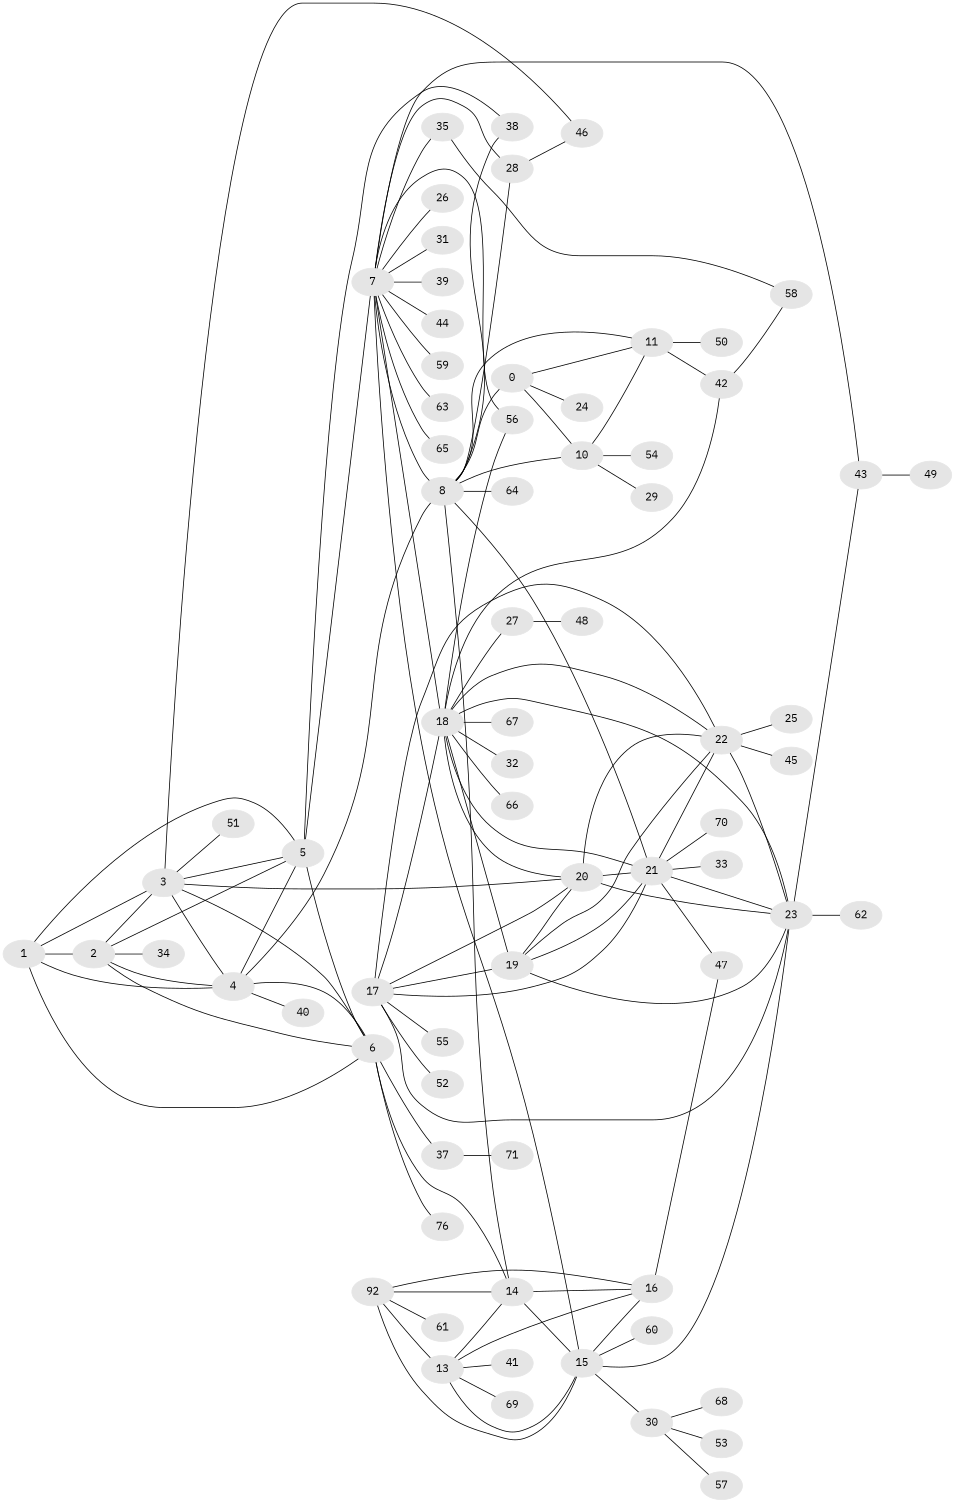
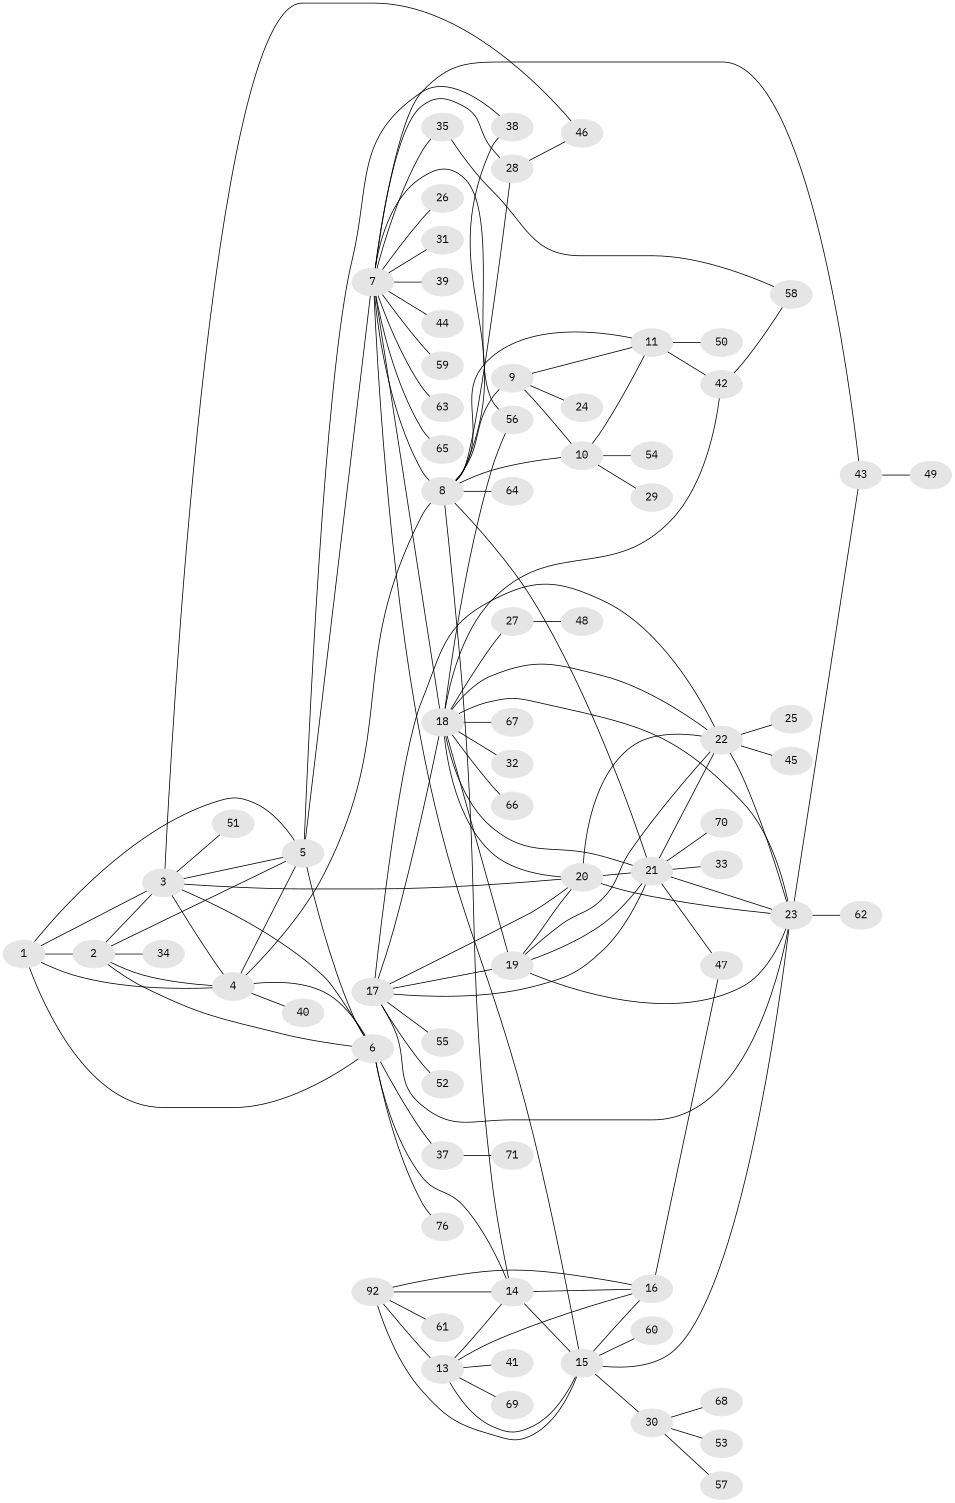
  graph {
    fontname="IBM Plex Mono"
    rankdir=LR
    node [color=gray90 fontname="IBM Plex Mono" style=filled]
    edge [fontname="IBM Plex Mono" weight=1.0]
    1
    2
    3
    4
    5
    6
    34
    20
    46
    51
    8
    40
    7
    38
    14
    n16 [label=76]
    37
    21
    23
    22
    28
-   9 [label=0]
+   9
    10
    11
    64
    15
    18
    26
    31
    35
    39
    43
    44
    56
    59
    63
    65
    16
    71
    30
    60
    42
    19
    27
    32
    66
    67
    58
    49
    24
    29
    54
    50
    47
    33
    70
    n57 [label=92]
    13
    61
    41
    69
    62
    53
    57
    68
    17
    52
    55
    25
    45
    48
    1 -- 2 [weight=3.0]
    1 -- 3
    1 -- 4
    1 -- 5
    1 -- 6
    2 -- 3 [weight=2.0]
    2 -- 4 [weight=2.0]
    2 -- 5 [weight=2.0]
    2 -- 6 [weight=2.0]
    2 -- 34 [weight=8.0]
    3 -- 4
    3 -- 5
    3 -- 6
    3 -- 20
    3 -- 46
    3 -- 51
    4 -- 5
    4 -- 6
    4 -- 8
    4 -- 40
    5 -- 6
    5 -- 7
    5 -- 38
    6 -- 14
    6 -- n16
    6 -- 37
    20 -- 21
    20 -- 23
    20 -- 22
    8 -- 38
    8 -- 14
    8 -- 21
    8 -- 28
    8 -- 9 [weight=4.0]
    8 -- 10 [weight=4.0]
    8 -- 11 [weight=4.0]
    8 -- 64
    7 -- 8
    7 -- 28
    7 -- 15
    7 -- 18
    7 -- 26
    7 -- 31
    7 -- 35 [weight=3.0]
    7 -- 39 [weight=3.0]
    7 -- 43
    7 -- 44
    7 -- 56
    7 -- 59
    7 -- 63
    7 -- 65
    14 -- 15 [weight=3.0]
    14 -- 16 [weight=3.0]
    37 -- 71
    21 -- 23
    21 -- 22
    21 -- 47
    21 -- 33
    21 -- 70
    23 -- 43
    23 -- 62
    22 -- 23
    22 -- 25
    22 -- 45
    28 -- 46
    9 -- 10
    9 -- 11
    9 -- 24 [weight=5.0]
    10 -- 11
    10 -- 29
    10 -- 54 [weight=3.0]
    11 -- 42
    11 -- 50 [weight=3.0]
    15 -- 23
    15 -- 16
    15 -- 30
    15 -- 60
    18 -- 20
    18 -- 21
    18 -- 23
    18 -- 22
    18 -- 56
    18 -- 42
    18 -- 19
    18 -- 27
    18 -- 32
    18 -- 66
    18 -- 67
    35 -- 58
    43 -- 49
    16 -- 47 [weight=2.0]
    30 -- 53
    30 -- 57
    30 -- 68
    42 -- 58
    19 -- 20
    19 -- 21
    19 -- 23
    19 -- 22
    27 -- 48
    n57 -- 14 [weight=3.0]
    n57 -- 15
    n57 -- 16
    n57 -- 13
    n57 -- 61
    13 -- 14 [weight=3.0]
    13 -- 15
    13 -- 16
    13 -- 41
    13 -- 69 [weight=3.0]
    17 -- 20
    17 -- 21
    17 -- 23
    17 -- 22
    17 -- 18
    17 -- 19
    17 -- 52
    17 -- 55
  }
